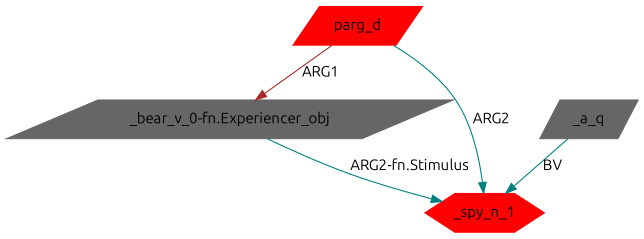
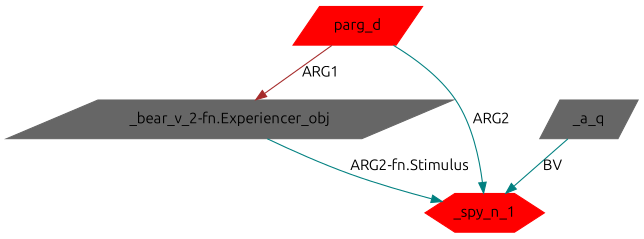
  digraph {
    fontname=Ubuntu
    node [shape=parallelogram style=filled color=gray40 fontname=Ubuntu]
    edge [color=teal fontname=Ubuntu]
-   "_bear_v_2-fn.Experiencer_obj" [label="_bear_v_0-fn.Experiencer_obj"]
+   "_bear_v_2-fn.Experiencer_obj"
    _spy_n_1 [shape=hexagon color=red]
    parg_d [color=red]
    _a_q
    "_bear_v_2-fn.Experiencer_obj" -> _spy_n_1 [label="ARG2-fn.Stimulus"]
    parg_d -> "_bear_v_2-fn.Experiencer_obj" [label=ARG1 color=brown]
    parg_d -> _spy_n_1 [label=ARG2]
    _a_q -> _spy_n_1 [label=BV]
  }
